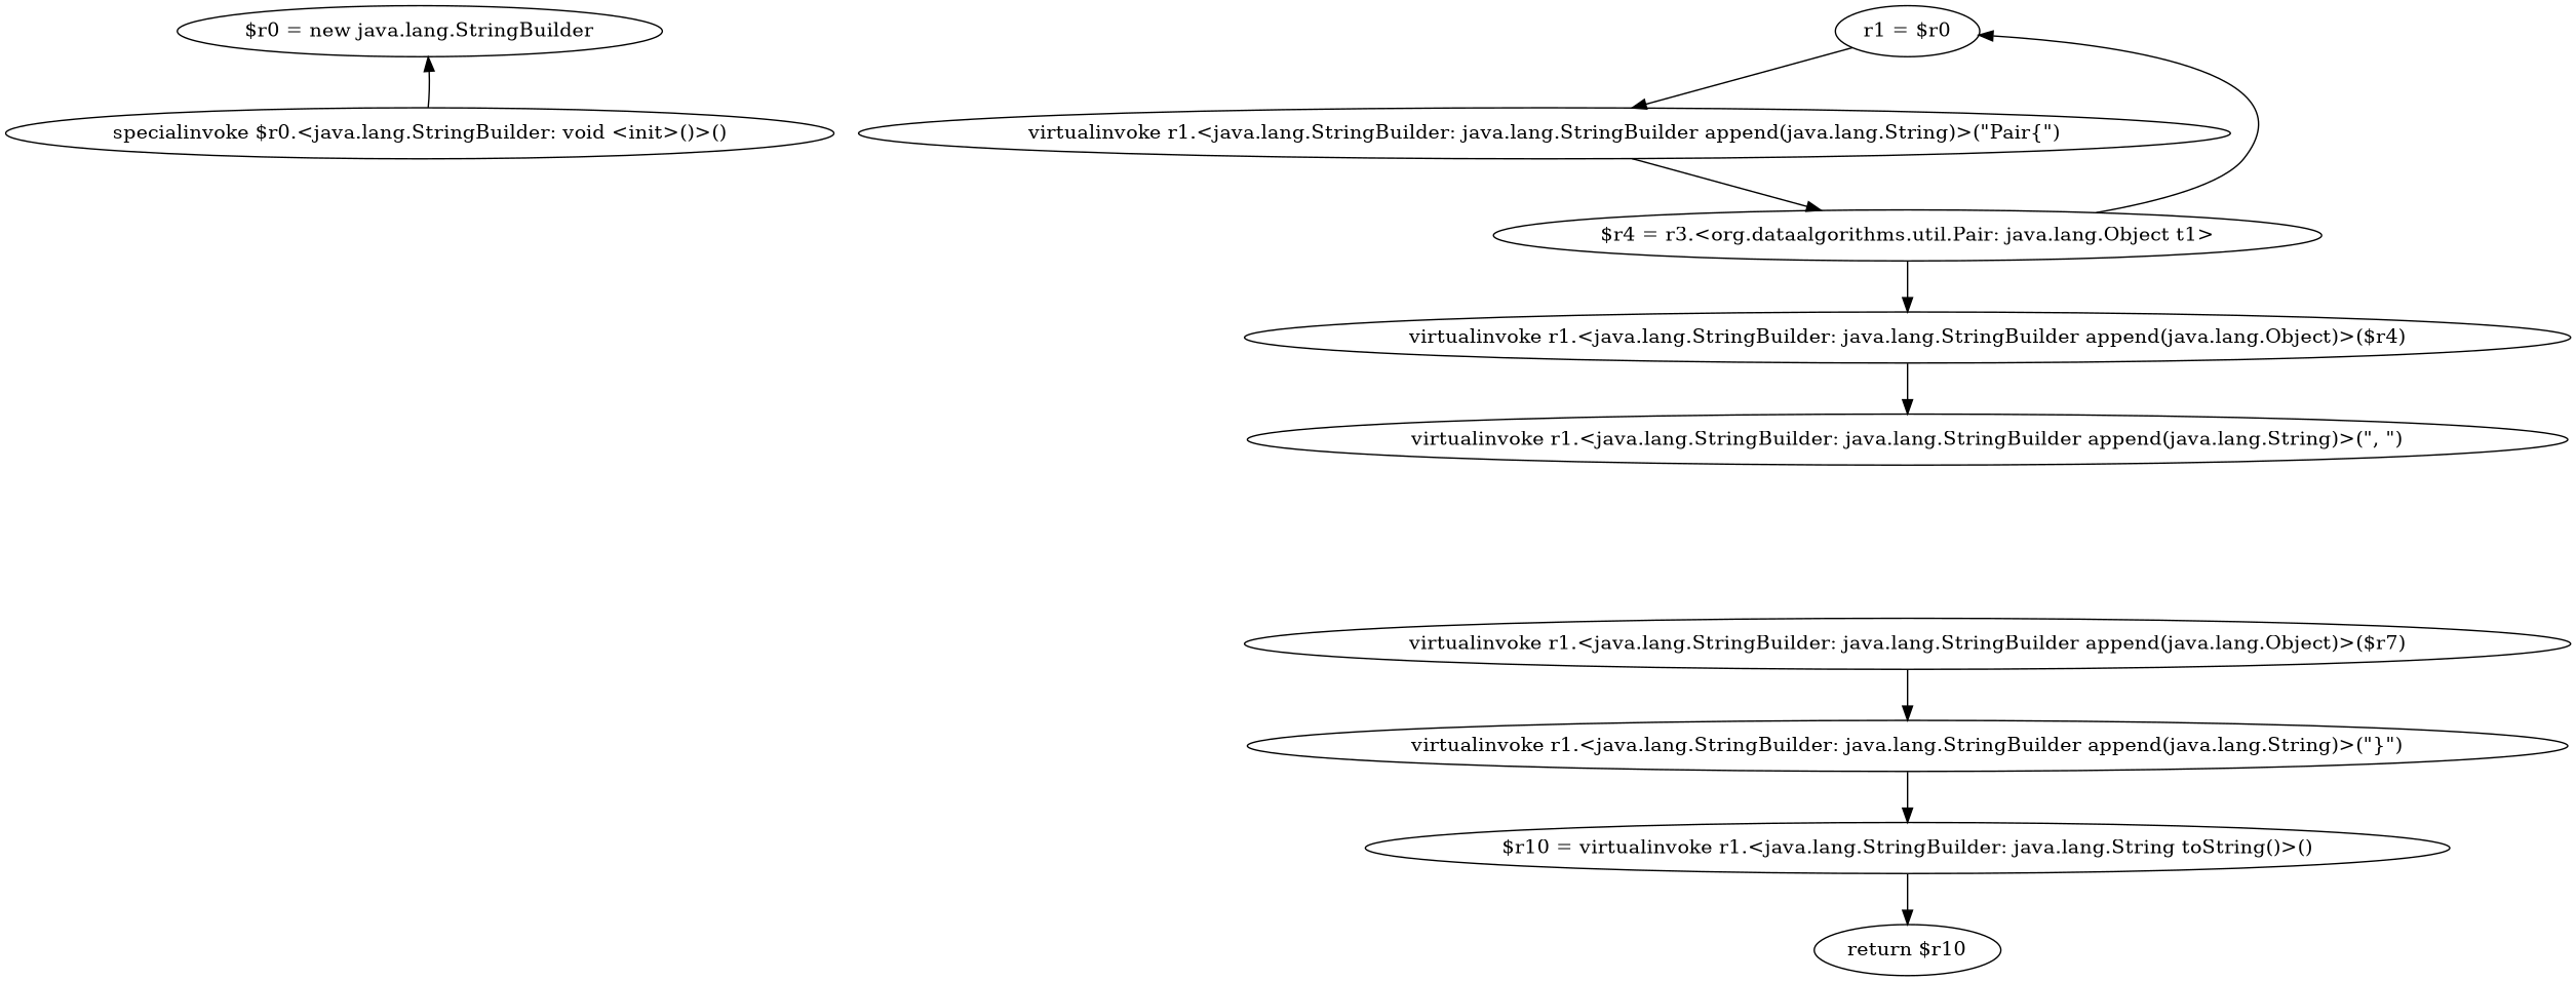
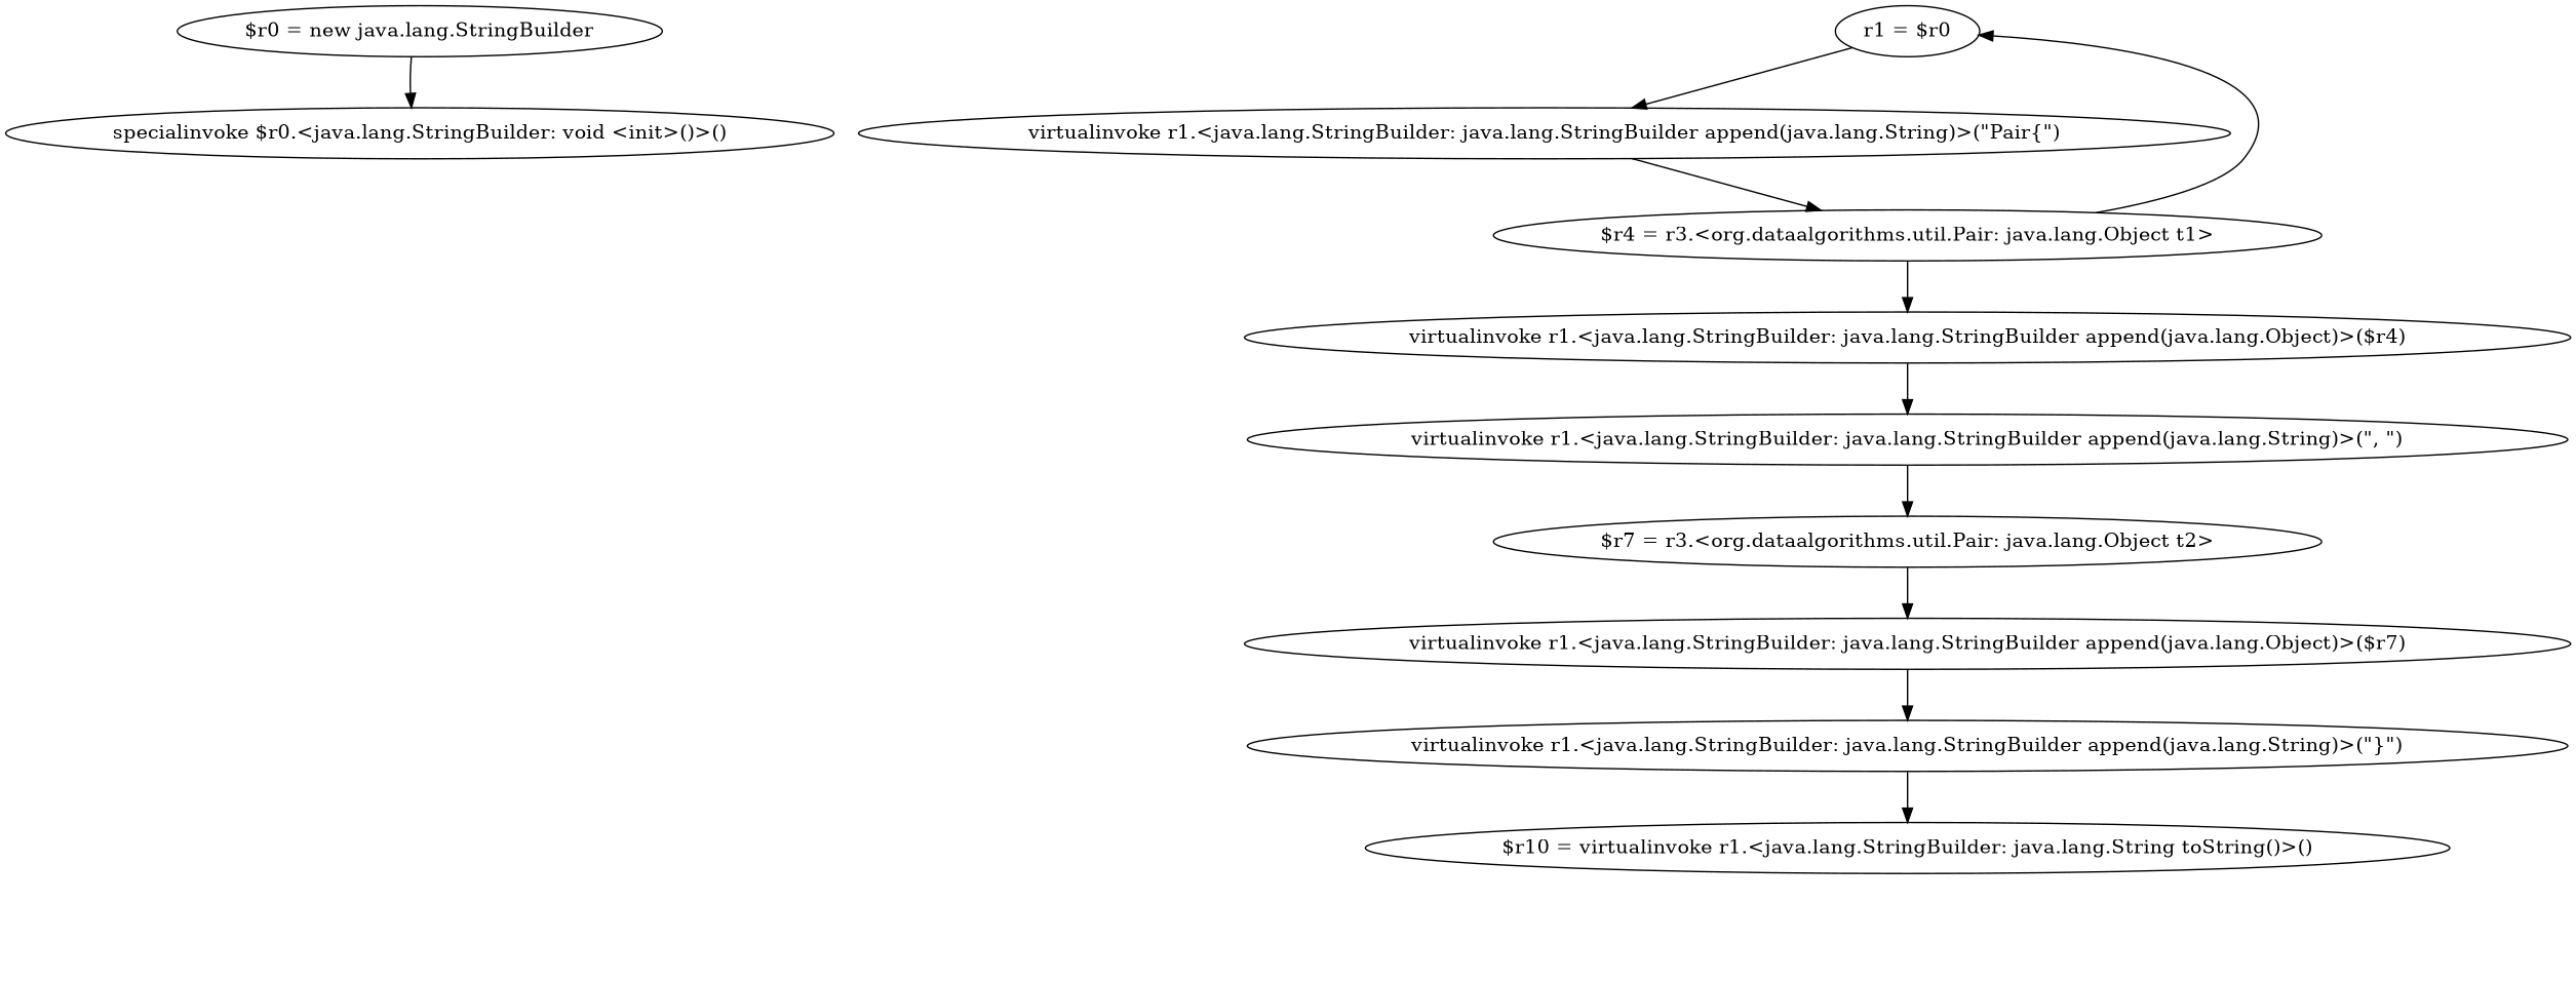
  digraph {
    "$r0 = new java.lang.StringBuilder"
    "specialinvoke $r0.<java.lang.StringBuilder: void <init>()>()"
    "r1 = $r0"
    "virtualinvoke r1.<java.lang.StringBuilder: java.lang.StringBuilder append(java.lang.String)>(\"Pair{\")"
    "$r4 = r3.<org.dataalgorithms.util.Pair: java.lang.Object t1>"
    "virtualinvoke r1.<java.lang.StringBuilder: java.lang.StringBuilder append(java.lang.Object)>($r4)"
    "virtualinvoke r1.<java.lang.StringBuilder: java.lang.StringBuilder append(java.lang.String)>(\", \")"
+   "$r7 = r3.<org.dataalgorithms.util.Pair: java.lang.Object t2>"
    "virtualinvoke r1.<java.lang.StringBuilder: java.lang.StringBuilder append(java.lang.Object)>($r7)"
    "virtualinvoke r1.<java.lang.StringBuilder: java.lang.StringBuilder append(java.lang.String)>(\"}\")"
    "$r10 = virtualinvoke r1.<java.lang.StringBuilder: java.lang.String toString()>()"
-   "return $r10"
-   "specialinvoke $r0.<java.lang.StringBuilder: void <init>()>()" -> "$r0 = new java.lang.StringBuilder"
+   "$r0 = new java.lang.StringBuilder" -> "specialinvoke $r0.<java.lang.StringBuilder: void <init>()>()"
    "r1 = $r0" -> "virtualinvoke r1.<java.lang.StringBuilder: java.lang.StringBuilder append(java.lang.String)>(\"Pair{\")"
    "virtualinvoke r1.<java.lang.StringBuilder: java.lang.StringBuilder append(java.lang.String)>(\"Pair{\")" -> "$r4 = r3.<org.dataalgorithms.util.Pair: java.lang.Object t1>"
    "$r4 = r3.<org.dataalgorithms.util.Pair: java.lang.Object t1>" -> "r1 = $r0"
    "$r4 = r3.<org.dataalgorithms.util.Pair: java.lang.Object t1>" -> "virtualinvoke r1.<java.lang.StringBuilder: java.lang.StringBuilder append(java.lang.Object)>($r4)"
    "virtualinvoke r1.<java.lang.StringBuilder: java.lang.StringBuilder append(java.lang.Object)>($r4)" -> "virtualinvoke r1.<java.lang.StringBuilder: java.lang.StringBuilder append(java.lang.String)>(\", \")"
+   "virtualinvoke r1.<java.lang.StringBuilder: java.lang.StringBuilder append(java.lang.String)>(\", \")" -> "$r7 = r3.<org.dataalgorithms.util.Pair: java.lang.Object t2>"
+   "$r7 = r3.<org.dataalgorithms.util.Pair: java.lang.Object t2>" -> "virtualinvoke r1.<java.lang.StringBuilder: java.lang.StringBuilder append(java.lang.Object)>($r7)"
    "virtualinvoke r1.<java.lang.StringBuilder: java.lang.StringBuilder append(java.lang.Object)>($r7)" -> "virtualinvoke r1.<java.lang.StringBuilder: java.lang.StringBuilder append(java.lang.String)>(\"}\")"
    "virtualinvoke r1.<java.lang.StringBuilder: java.lang.StringBuilder append(java.lang.String)>(\"}\")" -> "$r10 = virtualinvoke r1.<java.lang.StringBuilder: java.lang.String toString()>()"
-   "$r10 = virtualinvoke r1.<java.lang.StringBuilder: java.lang.String toString()>()" -> "return $r10"
  }
